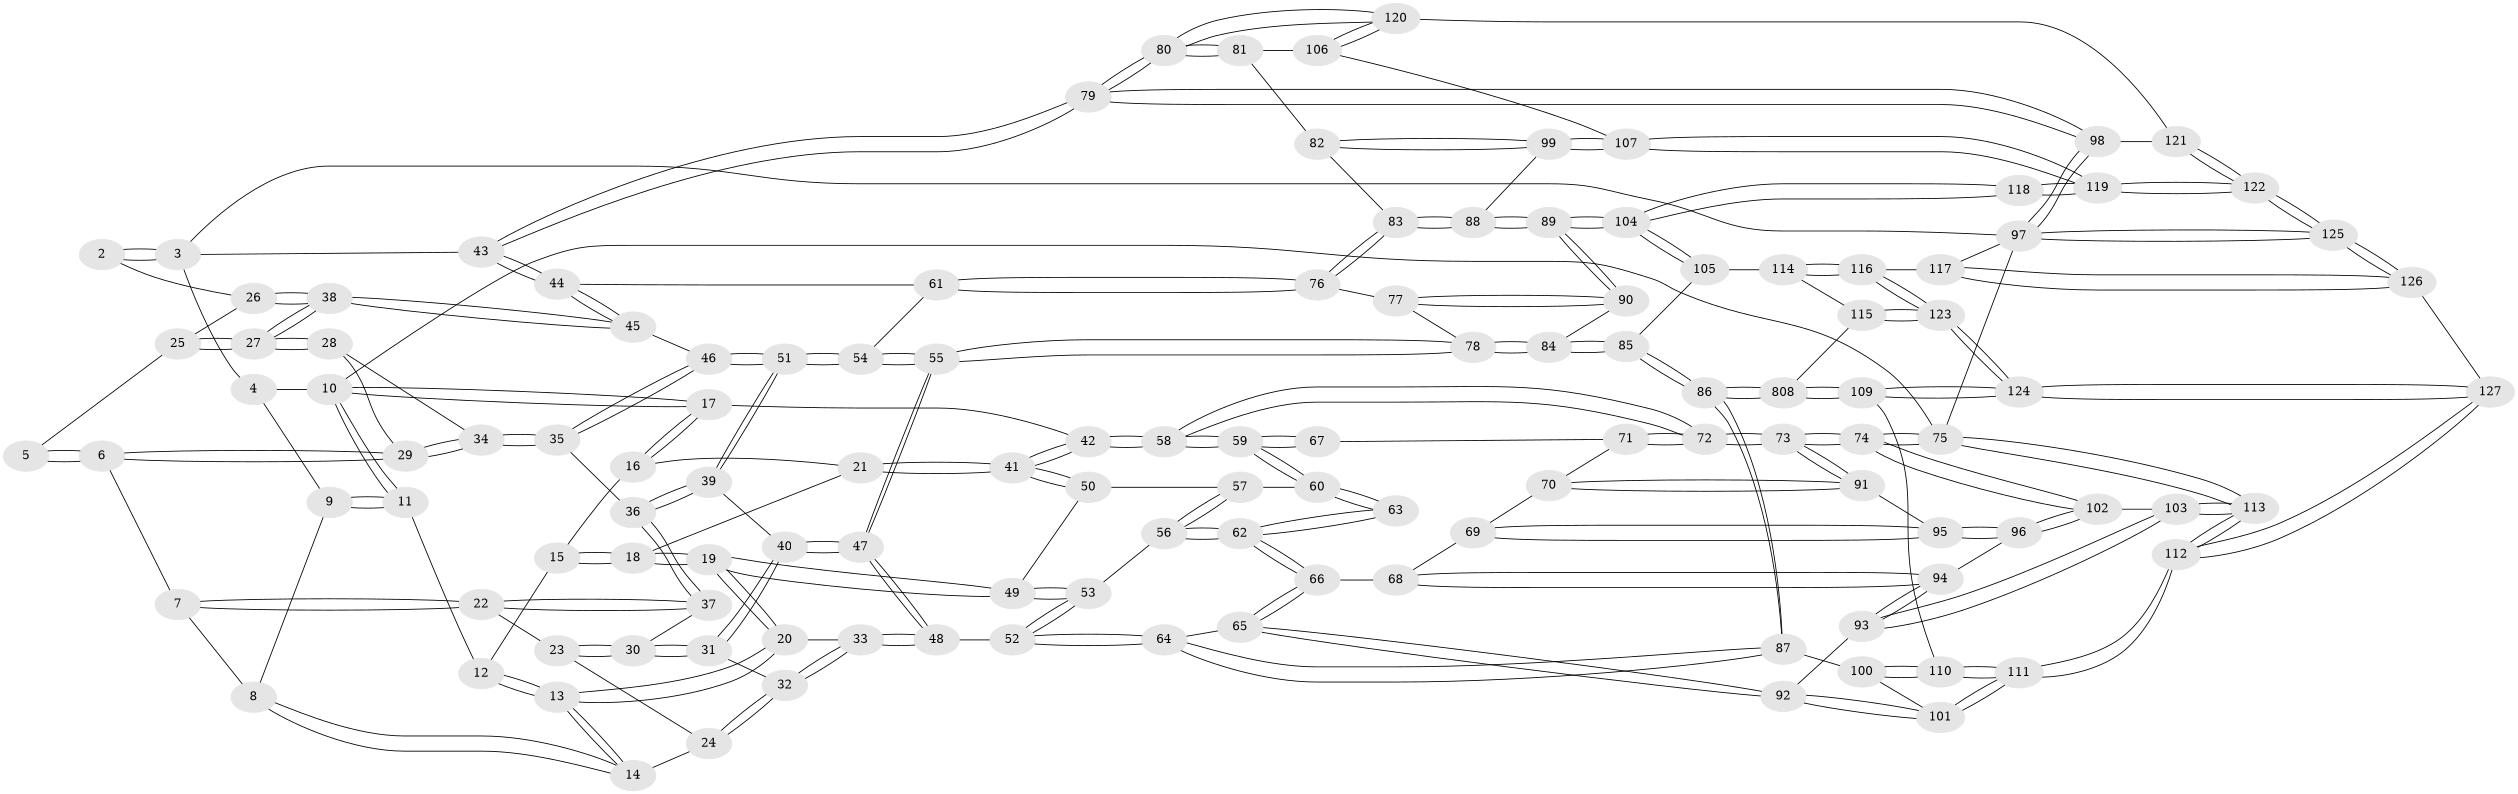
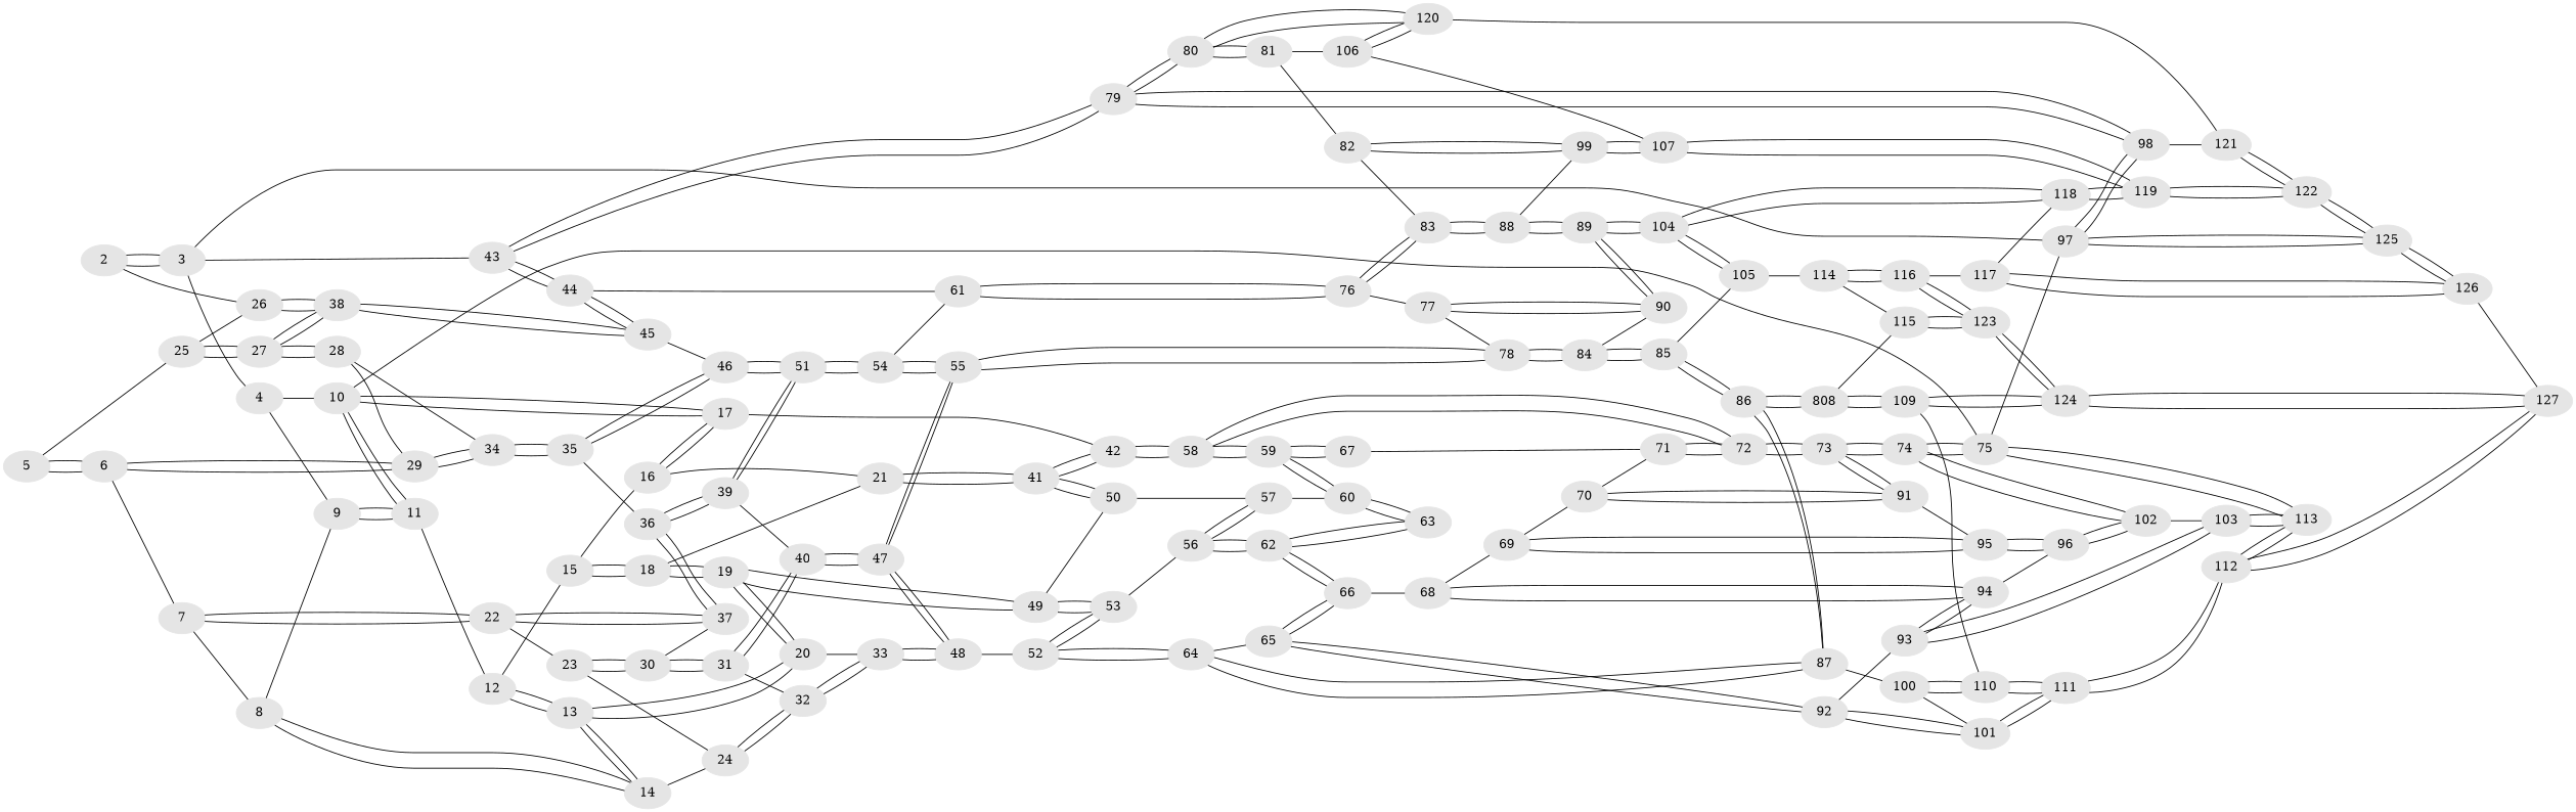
  graph {
    rankdir=LR
    node [color=gray90 style=filled]
    2
    3
    26
    5
    6
    25
    4
    43
    97
    38
    9
    10
    44
    79
    98
    125
    11
    17
    75
    7
    29
    27
    8
    22
    34
    14
    23
    37
    24
    12
    42
    113
    13
    15
    20
    16
    18
    33
    32
    21
    19
    41
    58
    49
    50
    53
    48
    30
    31
    28
    45
    35
    40
    47
    52
    36
    46
    39
    51
    54
    55
    57
    59
    72
    61
    80
    76
    78
    64
    56
    60
    65
    87
    62
    84
    63
    66
    67
    73
    71
    77
    83
    68
    92
    100
    93
    101
    69
    94
    70
    95
    96
    91
    74
    102
    103
    90
    88
    85
    81
    120
    121
    82
    106
    99
    107
    89
    86
    105
    n110 [label=808]
    114
    109
    115
    110
    104
    118
    111
    126
    122
    119
    112
    116
    124
    123
    127
    117
    2 -- 3
    2 -- 3
    2 -- 26
    3 -- 4
    3 -- 43
    3 -- 97
    26 -- 38
    26 -- 38
    5 -- 6
    5 -- 6
    5 -- 25
    6 -- 7
    6 -- 29
    6 -- 29
    25 -- 26
    25 -- 27
    25 -- 27
    4 -- 9
    4 -- 10
    43 -- 44
    43 -- 44
    43 -- 79
    43 -- 79
    97 -- 98
    97 -- 98
    97 -- 125
    97 -- 125
    38 -- 45
    38 -- 45
    9 -- 11
    9 -- 11
    10 -- 11
    10 -- 11
    10 -- 17
    10 -- 17
    10 -- 75
    44 -- 45
    44 -- 45
    44 -- 61
    79 -- 98
    79 -- 98
    79 -- 80
    79 -- 80
    98 -- 121
    125 -- 126
    125 -- 126
    11 -- 12
    17 -- 42
    75 -- 97
    75 -- 113
    75 -- 113
    7 -- 8
    7 -- 22
    7 -- 22
    29 -- 34
    29 -- 34
    27 -- 38
    27 -- 38
    27 -- 28
    27 -- 28
    8 -- 9
    8 -- 14
    8 -- 14
    22 -- 23
    22 -- 37
    22 -- 37
    34 -- 35
    34 -- 35
    14 -- 24
    23 -- 24
    23 -- 30
    23 -- 30
    24 -- 32
    24 -- 32
    12 -- 13
    12 -- 13
    12 -- 15
    42 -- 58
    42 -- 58
    13 -- 14
    13 -- 14
    13 -- 20
    13 -- 20
    15 -- 16
    15 -- 18
    15 -- 18
    20 -- 33
    16 -- 17
    16 -- 17
    16 -- 21
    18 -- 21
    18 -- 19
    18 -- 19
    33 -- 48
    33 -- 48
    32 -- 33
    32 -- 33
    21 -- 41
    21 -- 41
    19 -- 20
    19 -- 20
    19 -- 49
    19 -- 49
    41 -- 42
    41 -- 42
    41 -- 50
    41 -- 50
    58 -- 59
    58 -- 59
    58 -- 72
    58 -- 72
    49 -- 50
    49 -- 53
    49 -- 53
    50 -- 57
    53 -- 56
    48 -- 52
    30 -- 37
    30 -- 31
    30 -- 31
    31 -- 32
    31 -- 40
    31 -- 40
    28 -- 29
    28 -- 34
    45 -- 46
    35 -- 36
    35 -- 46
    35 -- 46
    40 -- 47
    40 -- 47
    47 -- 48
    47 -- 48
    47 -- 55
    47 -- 55
    52 -- 53
    52 -- 53
    52 -- 64
    52 -- 64
    36 -- 37
    36 -- 37
    36 -- 39
    36 -- 39
    46 -- 51
    46 -- 51
    39 -- 40
    39 -- 51
    39 -- 51
    51 -- 54
    51 -- 54
    54 -- 55
    54 -- 55
    54 -- 61
    55 -- 78
    55 -- 78
    57 -- 60
    59 -- 60
    59 -- 60
    59 -- 67
    59 -- 67
    72 -- 73
    72 -- 73
    61 -- 76
    61 -- 76
    80 -- 81
    80 -- 81
    80 -- 120
    80 -- 120
    76 -- 77
    76 -- 83
    76 -- 83
    78 -- 84
    78 -- 84
    64 -- 65
    64 -- 87
    64 -- 87
    56 -- 57
    56 -- 57
    56 -- 62
    56 -- 62
    60 -- 63
    60 -- 63
    65 -- 66
    65 -- 66
    65 -- 92
    65 -- 92
    87 -- 100
    62 -- 63
    62 -- 63
    62 -- 66
    62 -- 66
    84 -- 90
    84 -- 85
    84 -- 85
    66 -- 68
    67 -- 71
    73 -- 91
    73 -- 91
    73 -- 74
    73 -- 74
    71 -- 72
    71 -- 72
    77 -- 78
    77 -- 90
    77 -- 90
    83 -- 88
    83 -- 88
    68 -- 69
    68 -- 94
    68 -- 94
    92 -- 93
    92 -- 101
    92 -- 101
    100 -- 101
    100 -- 110
    100 -- 110
    93 -- 94
    93 -- 94
    93 -- 103
    93 -- 103
    101 -- 111
    101 -- 111
    69 -- 70
    69 -- 95
    69 -- 95
    94 -- 96
    70 -- 71
    70 -- 91
    70 -- 91
    95 -- 96
    95 -- 96
    96 -- 102
    96 -- 102
    91 -- 95
    74 -- 75
    74 -- 75
    74 -- 102
    74 -- 102
    102 -- 103
    103 -- 113
    103 -- 113
    88 -- 99
    88 -- 89
    88 -- 89
    85 -- 86
    85 -- 86
    85 -- 105
    81 -- 82
    81 -- 106
    120 -- 121
    121 -- 122
    121 -- 122
    82 -- 83
    82 -- 99
    82 -- 99
    106 -- 120
    106 -- 120
    106 -- 107
    99 -- 107
    99 -- 107
    107 -- 119
    107 -- 119
    89 -- 90
    89 -- 90
    89 -- 104
    89 -- 104
    86 -- 87
    86 -- 87
    86 -- n110
    86 -- n110
    105 -- 114
    n110 -- 109
    n110 -- 109
    n110 -- 115
    114 -- 115
    114 -- 116
    114 -- 116
    109 -- 110
    109 -- 124
    109 -- 124
    115 -- 123
    115 -- 123
    110 -- 111
    110 -- 111
    104 -- 105
    104 -- 105
    104 -- 118
    104 -- 118
    118 -- 119
    118 -- 119
    111 -- 112
    111 -- 112
    126 -- 127
    122 -- 125
    122 -- 125
    119 -- 122
    119 -- 122
    112 -- 113
    112 -- 113
    112 -- 127
    112 -- 127
    116 -- 123
    116 -- 123
    116 -- 117
    124 -- 127
    124 -- 127
    123 -- 124
    123 -- 124
-   117 -- 97
+   117 -- 118
    117 -- 126
    117 -- 126
  }
